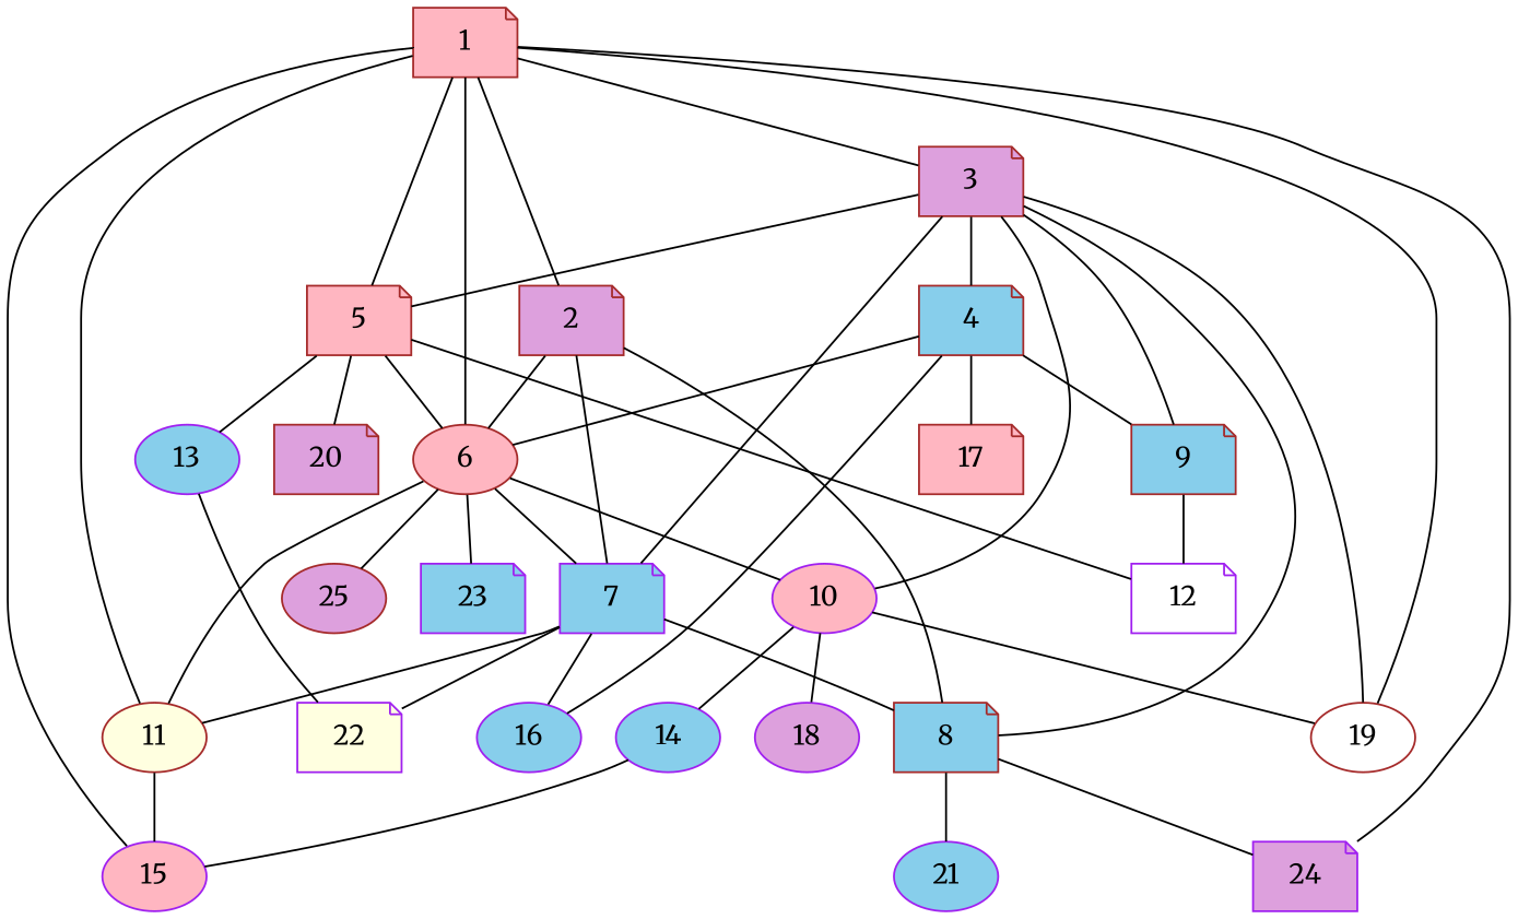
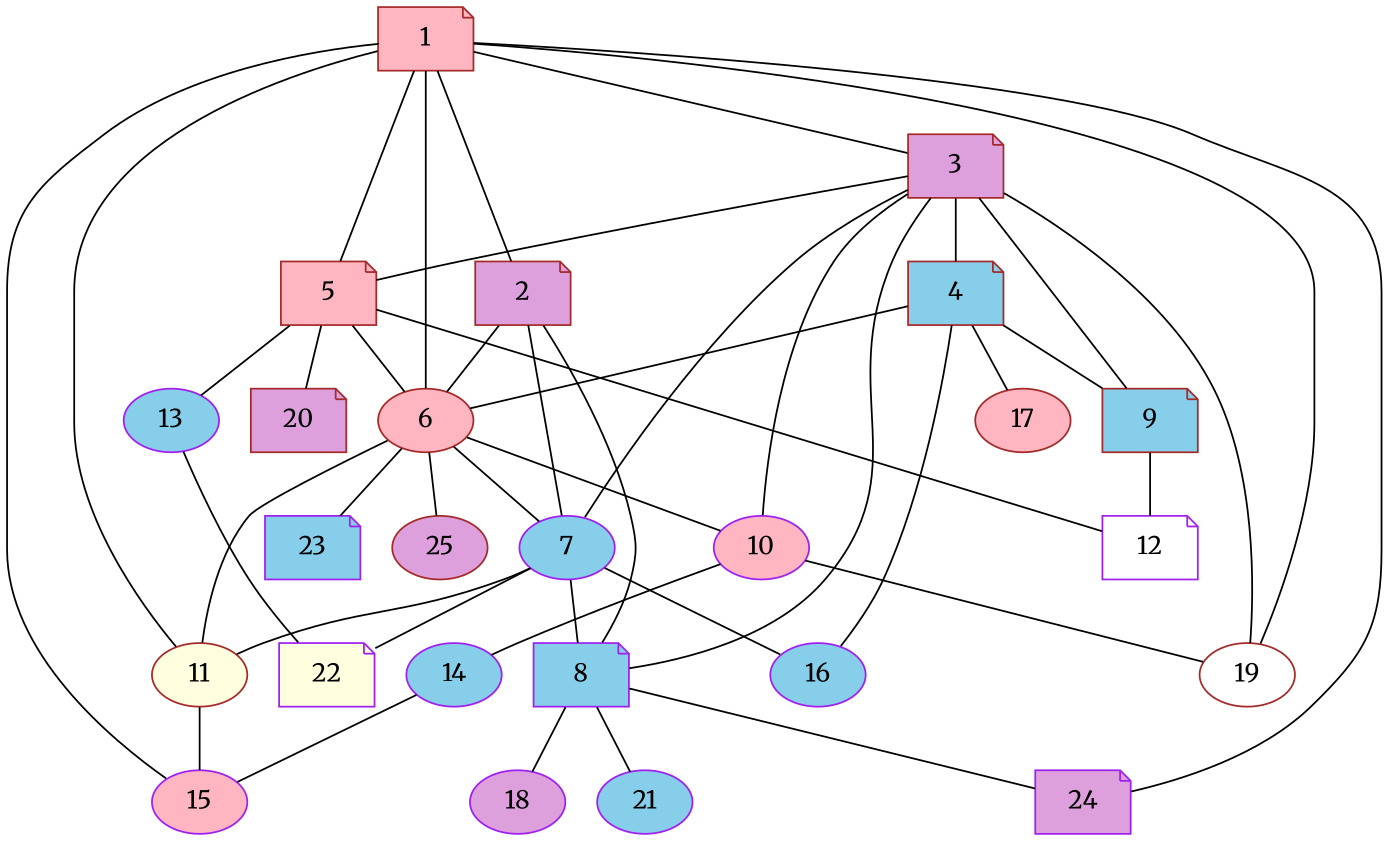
  graph {
    fontname=Merriweather
    node [color=brown fillcolor=skyblue fontname=Merriweather shape=note style=filled]
    edge [fontname=Merriweather weight=1.0]
    1 [fillcolor=lightpink]
    2 [fillcolor=plum]
    3 [fillcolor=plum]
    5 [fillcolor=lightpink]
    6 [fillcolor=lightpink shape=ellipse]
    11 [fillcolor=lightyellow shape=ellipse]
    15 [color=purple fillcolor=lightpink shape=ellipse]
    19 [fillcolor=white shape=ellipse]
    24 [color=purple fillcolor=plum]
-   7 [color=purple]
-   8
+   7 [color=purple shape=ellipse]
+   8 [color=purple]
    4
    9
    10 [color=purple fillcolor=lightpink shape=ellipse]
    12 [color=purple fillcolor=white]
    13 [color=purple shape=ellipse]
    20 [fillcolor=plum]
    23 [color=purple]
    25 [fillcolor=plum shape=ellipse]
    16 [color=purple shape=ellipse]
    22 [color=purple fillcolor=lightyellow]
    21 [color=purple shape=ellipse]
-   17 [fillcolor=lightpink]
+   17 [fillcolor=lightpink shape=ellipse]
    14 [color=purple shape=ellipse]
    18 [color=purple fillcolor=plum shape=ellipse]
    1 -- 2
    1 -- 3
    1 -- 5 [weight=2.0]
    1 -- 6 [weight=15.0]
    1 -- 11
    1 -- 15
    1 -- 19
    1 -- 24
    2 -- 6
    2 -- 7
    2 -- 8
    3 -- 5
    3 -- 19
    3 -- 7
    3 -- 8
    3 -- 4 [weight=6.0]
    3 -- 9
    3 -- 10
    5 -- 6
    5 -- 12
    5 -- 13
    5 -- 20
    6 -- 11
    6 -- 7 [weight=2.0]
    6 -- 10
    6 -- 23
    6 -- 25
    11 -- 15 [weight=2.0]
    7 -- 11
    7 -- 8 [weight=6.0]
    7 -- 16
    7 -- 22
    8 -- 24
    8 -- 21
    4 -- 6
    4 -- 9
    4 -- 16
    4 -- 17
    9 -- 12 [weight=2.0]
    10 -- 19
    10 -- 14 [weight=3.0]
-   10 -- 18
+   8 -- 18
    13 -- 22
    14 -- 15
  }
